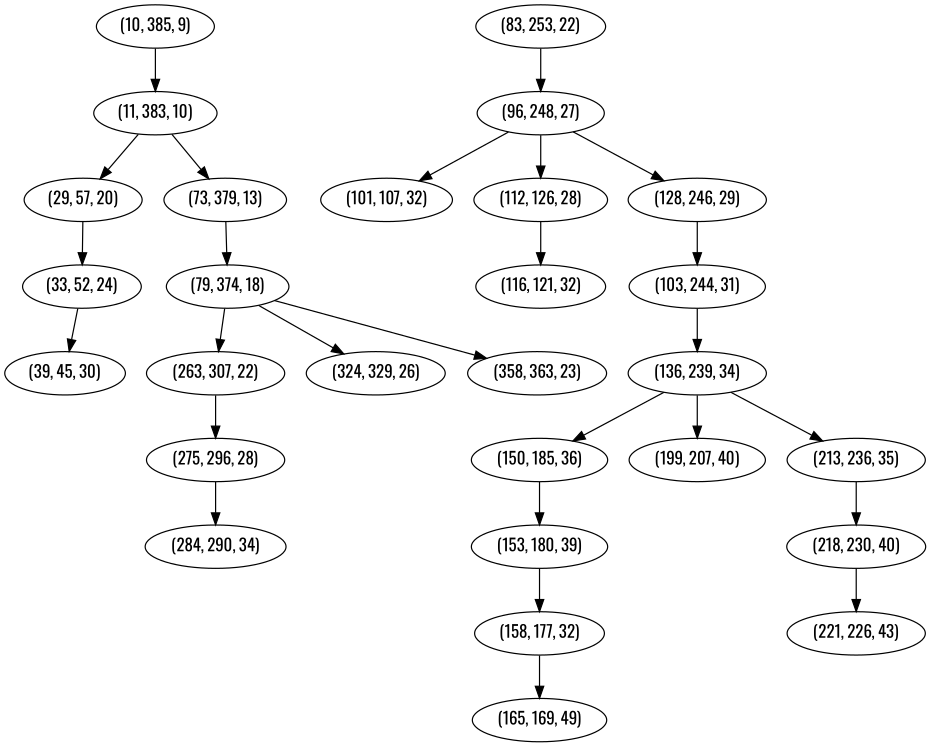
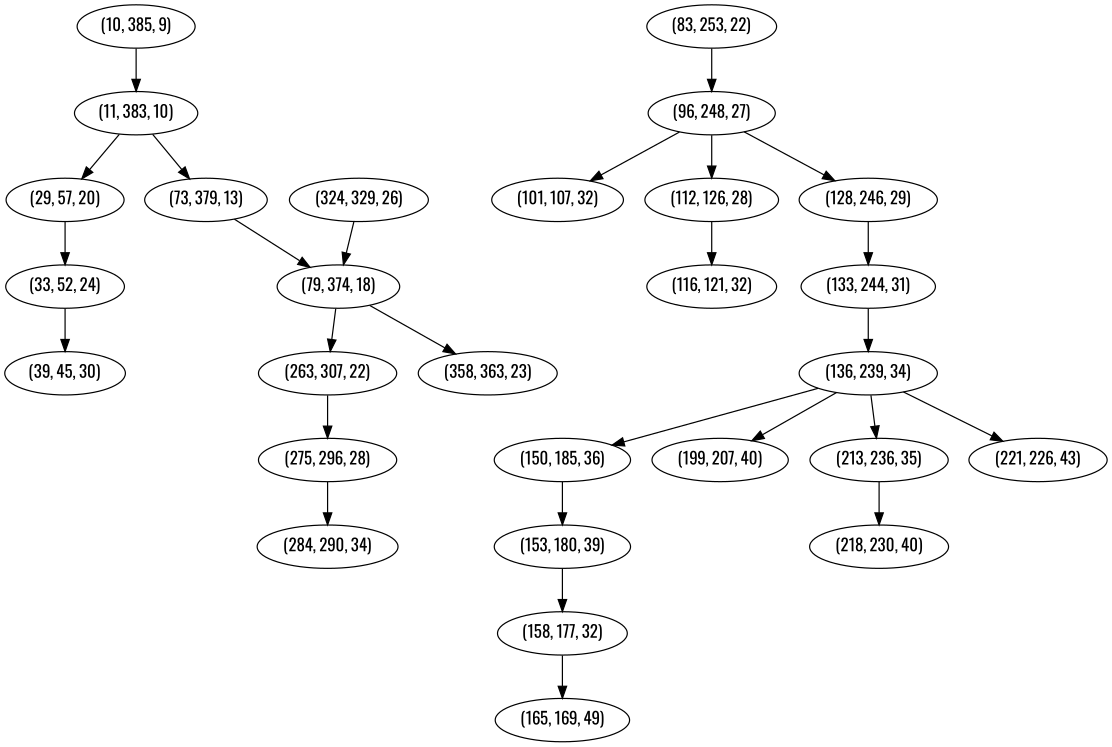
  digraph {
    fontname=Oswald
    node [fontname=Oswald]
    edge [fontname=Oswald]
    "(10, 385, 9)"
    "(11, 383, 10)"
    "(29, 57, 20)"
    "(73, 379, 13)"
    "(33, 52, 24)"
    "(79, 374, 18)"
    "(39, 45, 30)"
    "(263, 307, 22)"
    "(324, 329, 26)"
    "(358, 363, 23)"
    "(83, 253, 22)"
    "(96, 248, 27)"
    "(275, 296, 28)"
    "(101, 107, 32)"
    "(112, 126, 28)"
    "(128, 246, 29)"
    "(116, 121, 32)"
-   "(133, 244, 31)" [label="(103, 244, 31)"]
+   "(133, 244, 31)"
    "(136, 239, 34)"
    "(150, 185, 36)"
    "(199, 207, 40)"
    "(213, 236, 35)"
    "(153, 180, 39)"
    "(218, 230, 40)"
    n25 [label="(158, 177, 32)"]
    "(165, 169, 49)"
    "(221, 226, 43)"
    "(284, 290, 34)"
    "(10, 385, 9)" -> "(11, 383, 10)"
    "(11, 383, 10)" -> "(29, 57, 20)"
    "(11, 383, 10)" -> "(73, 379, 13)"
    "(29, 57, 20)" -> "(33, 52, 24)"
    "(73, 379, 13)" -> "(79, 374, 18)"
    "(33, 52, 24)" -> "(39, 45, 30)"
    "(79, 374, 18)" -> "(263, 307, 22)"
-   "(79, 374, 18)" -> "(324, 329, 26)"
+   "(324, 329, 26)" -> "(79, 374, 18)"
    "(79, 374, 18)" -> "(358, 363, 23)"
    "(263, 307, 22)" -> "(275, 296, 28)"
    "(83, 253, 22)" -> "(96, 248, 27)"
    "(96, 248, 27)" -> "(101, 107, 32)"
    "(96, 248, 27)" -> "(112, 126, 28)"
    "(96, 248, 27)" -> "(128, 246, 29)"
    "(275, 296, 28)" -> "(284, 290, 34)"
    "(112, 126, 28)" -> "(116, 121, 32)"
    "(128, 246, 29)" -> "(133, 244, 31)"
    "(133, 244, 31)" -> "(136, 239, 34)"
    "(136, 239, 34)" -> "(150, 185, 36)"
    "(136, 239, 34)" -> "(199, 207, 40)"
    "(136, 239, 34)" -> "(213, 236, 35)"
    "(150, 185, 36)" -> "(153, 180, 39)"
    "(213, 236, 35)" -> "(218, 230, 40)"
    "(153, 180, 39)" -> n25
-   "(218, 230, 40)" -> "(221, 226, 43)"
+   "(136, 239, 34)" -> "(221, 226, 43)"
    n25 -> "(165, 169, 49)"
  }
